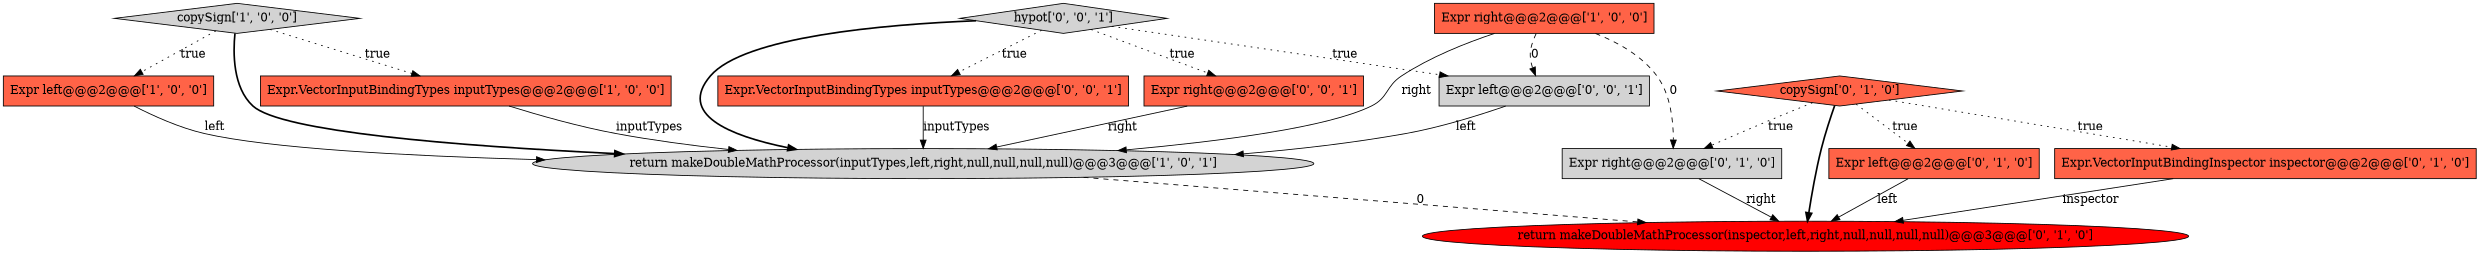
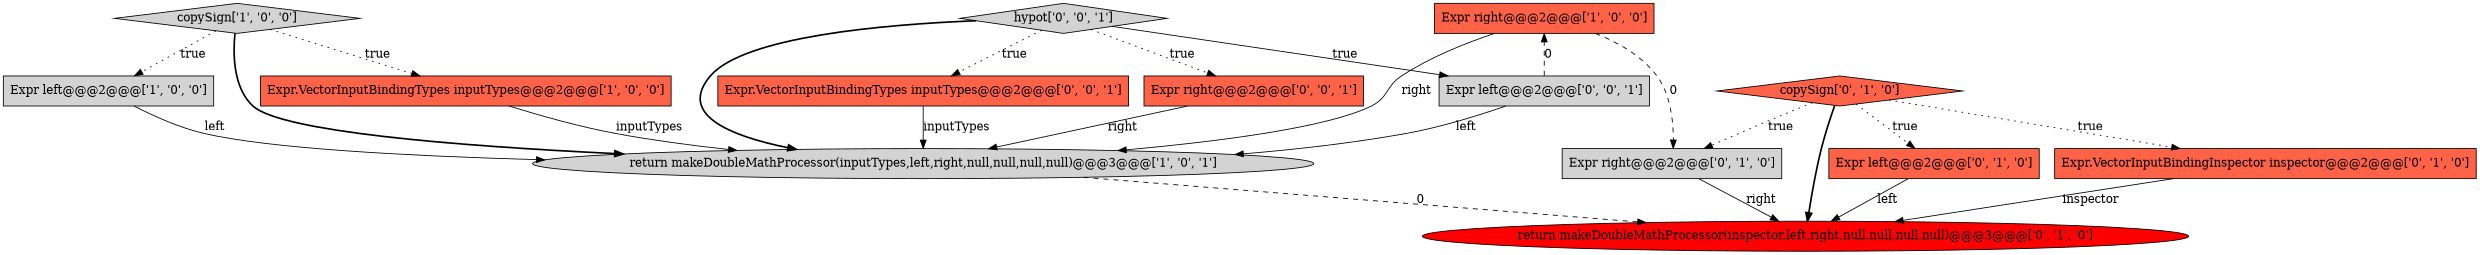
  digraph {
    node [fillcolor=tomato shape=box style=filled]
    edge [style=solid]
    n1 [fillcolor=lightgray label="copySign['1', '0', '0']" shape=diamond]
    n2 [fillcolor=lightgray label="return makeDoubleMathProcessor(inputTypes,left,right,null,null,null,null)@@@3@@@['1', '0', '1']" shape=ellipse]
    n3 [label="Expr.VectorInputBindingTypes inputTypes@@@2@@@['1', '0', '0']"]
-   n4 [label="Expr left@@@2@@@['1', '0', '0']"]
+   n4 [fillcolor=lightgray label="Expr left@@@2@@@['1', '0', '0']"]
    n5 [label="Expr right@@@2@@@['1', '0', '0']"]
    n6 [fillcolor=lightgray label="Expr left@@@2@@@['0', '0', '1']"]
    n7 [fillcolor=lightgray label="Expr right@@@2@@@['0', '1', '0']"]
    n8 [fillcolor=red label="return makeDoubleMathProcessor(inspector,left,right,null,null,null,null)@@@3@@@['0', '1', '0']" shape=ellipse]
    n9 [fillcolor=lightgray label="hypot['0', '0', '1']" shape=diamond]
    n10 [label="Expr.VectorInputBindingTypes inputTypes@@@2@@@['0', '0', '1']"]
    n11 [label="Expr right@@@2@@@['0', '0', '1']"]
    n12 [label="Expr left@@@2@@@['0', '1', '0']"]
    n13 [label="copySign['0', '1', '0']" shape=diamond]
    n14 [label="Expr.VectorInputBindingInspector inspector@@@2@@@['0', '1', '0']"]
    n1 -> n2 [style=bold]
    n1 -> n3 [label=true style=dotted]
    n1 -> n4 [label=true style=dotted]
    n2 -> n8 [label=0 style=dashed]
    n3 -> n2 [label=inputTypes]
    n4 -> n2 [label=left]
    n5 -> n2 [label=right]
-   n5 -> n6 [label=0 style=dashed]
+   n6 -> n5 [label=0 style=dashed]
    n5 -> n7 [label=0 style=dashed]
    n6 -> n2 [label=left]
    n7 -> n8 [label=right]
    n9 -> n2 [style=bold]
-   n9 -> n6 [label=true style=dotted]
+   n9 -> n6 [label=true]
    n9 -> n10 [label=true style=dotted]
    n9 -> n11 [label=true style=dotted]
    n10 -> n2 [label=inputTypes]
    n11 -> n2 [label=right]
    n12 -> n8 [label=left]
    n13 -> n7 [label=true style=dotted]
    n13 -> n8 [style=bold]
    n13 -> n12 [label=true style=dotted]
    n13 -> n14 [label=true style=dotted]
    n14 -> n8 [label=inspector]
  }
